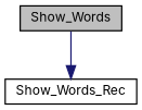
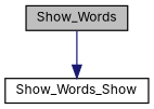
  digraph {
    rankdir=TB
    fontname=Inter
    node [color=black fontname=Inter fontsize=10 shape=record style=filled]
    n1 [fillcolor=grey75 fontcolor=black height=0.2 label=Show_Words width=0.4]
-   n2 [fillcolor=white height=0.2 label=Show_Words_Rec width=0.4]
+   n2 [fillcolor=white height=0.2 label=Show_Words_Show width=0.4]
    n1 -> n2 [color=midnightblue fontname=Inter fontsize=10 labelfontname=Helvetica labelfontsize=10 style=solid]
  }
